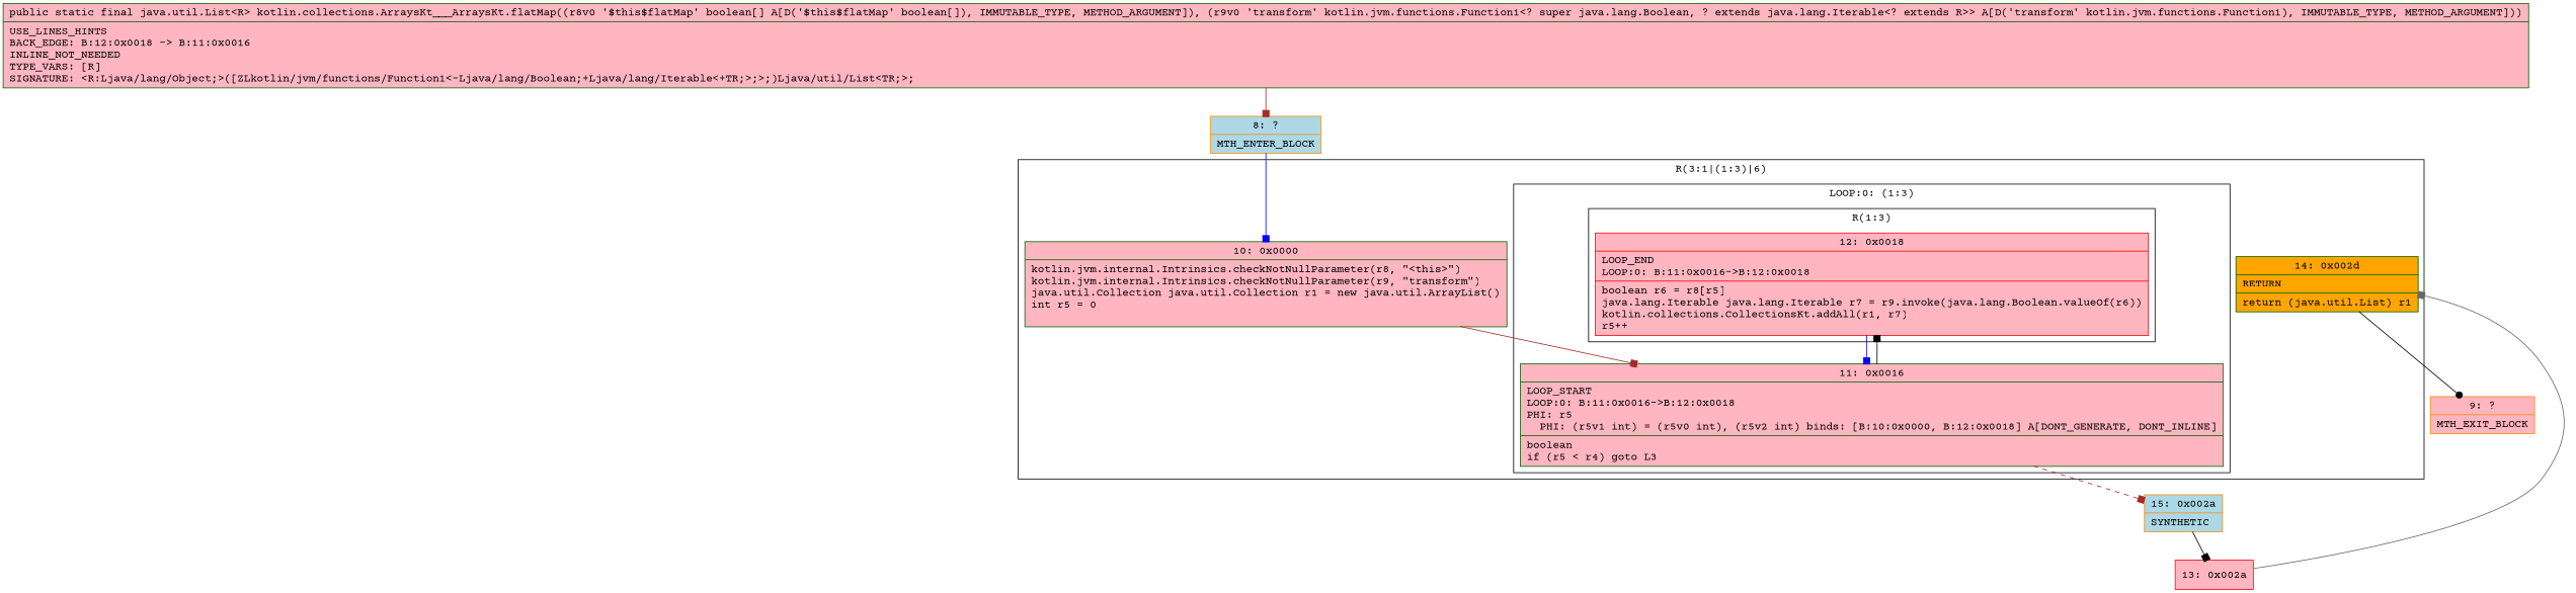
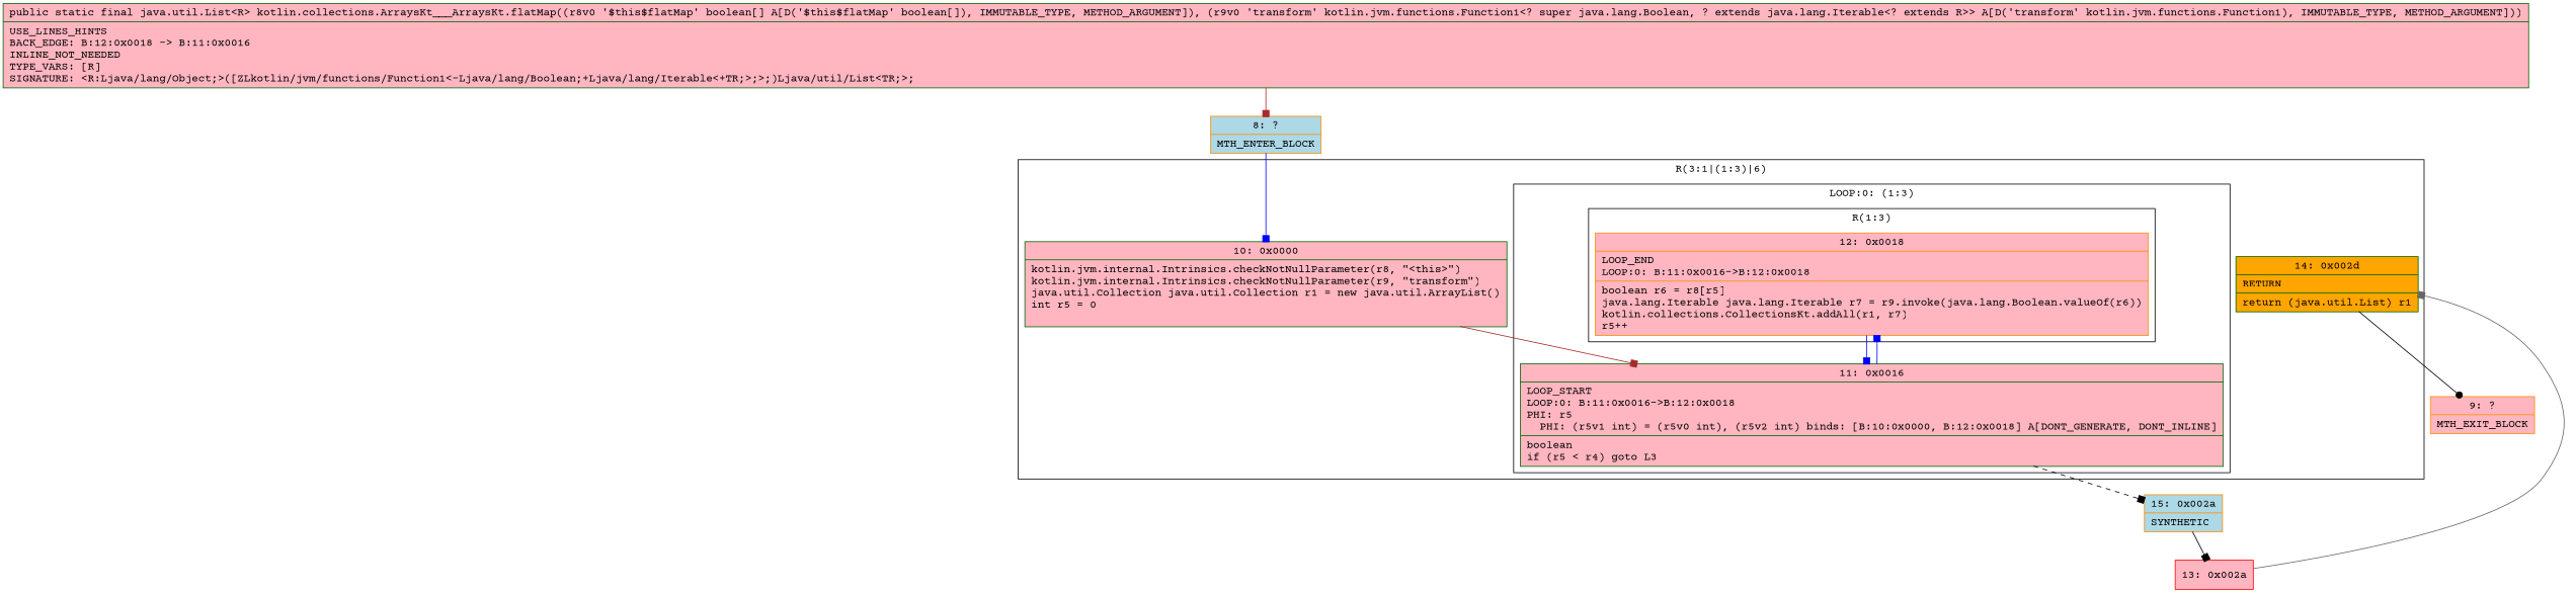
  digraph {
    fontname="Courier Prime"
    node [color=darkgreen fillcolor=lightpink fontname="Courier Prime" shape=record style=filled]
    edge [arrowhead=box color=black fontname="Courier Prime"]
-   n1 [color=red label="{12\:\ 0x0018|LOOP_END\lLOOP:0: B:11:0x0016\-\>B:12:0x0018\l|boolean r6 = r8[r5]\ljava.lang.Iterable java.lang.Iterable r7 = r9.invoke(java.lang.Boolean.valueOf(r6))\lkotlin.collections.CollectionsKt.addAll(r1, r7)\lr5++\l}"]
+   n1 [color=darkorange label="{12\:\ 0x0018|LOOP_END\lLOOP:0: B:11:0x0016\-\>B:12:0x0018\l|boolean r6 = r8[r5]\ljava.lang.Iterable java.lang.Iterable r7 = r9.invoke(java.lang.Boolean.valueOf(r6))\lkotlin.collections.CollectionsKt.addAll(r1, r7)\lr5++\l}"]
    n2 [label="{11\:\ 0x0016|LOOP_START\lLOOP:0: B:11:0x0016\-\>B:12:0x0018\lPHI: r5 \l  PHI: (r5v1 int) = (r5v0 int), (r5v2 int) binds: [B:10:0x0000, B:12:0x0018] A[DONT_GENERATE, DONT_INLINE]\l|boolean \lif (r5 \< r4) goto L3\l}"]
    n3 [label="{10\:\ 0x0000|kotlin.jvm.internal.Intrinsics.checkNotNullParameter(r8, \"\<this\>\")\lkotlin.jvm.internal.Intrinsics.checkNotNullParameter(r9, \"transform\")\ljava.util.Collection java.util.Collection r1 = new java.util.ArrayList()\lint r5 = 0\l\l}"]
    n4 [fillcolor=orange label="{14\:\ 0x002d|RETURN\l|return (java.util.List) r1\l}"]
    n5 [color=darkorange fillcolor=lightblue label="{15\:\ 0x002a|SYNTHETIC\l}"]
    n6 [color=darkorange label="{9\:\ ?|MTH_EXIT_BLOCK\l}"]
    n7 [color=red label="{13\:\ 0x002a}"]
    n8 [color=darkorange fillcolor=lightblue label="{8\:\ ?|MTH_ENTER_BLOCK\l}"]
    n9 [label="{public static final java.util.List\<R\> kotlin.collections.ArraysKt___ArraysKt.flatMap((r8v0 '$this$flatMap' boolean[] A[D('$this$flatMap' boolean[]), IMMUTABLE_TYPE, METHOD_ARGUMENT]), (r9v0 'transform' kotlin.jvm.functions.Function1\<? super java.lang.Boolean, ? extends java.lang.Iterable\<? extends R\>\> A[D('transform' kotlin.jvm.functions.Function1), IMMUTABLE_TYPE, METHOD_ARGUMENT]))  | USE_LINES_HINTS\lBACK_EDGE: B:12:0x0018 \-\> B:11:0x0016\lINLINE_NOT_NEEDED\lTYPE_VARS: [R]\lSIGNATURE: \<R:Ljava\/lang\/Object;\>([ZLkotlin\/jvm\/functions\/Function1\<\-Ljava\/lang\/Boolean;+Ljava\/lang\/Iterable\<+TR;\>;\>;)Ljava\/util\/List\<TR;\>;\l}"]
    subgraph cluster_1 {
      label="R(3:1|(1:3)|6)"
      n3
      n4
      subgraph cluster_2 {
        label="LOOP:0: (1:3)"
        n2
        subgraph cluster_3 {
          label="R(1:3)"
          n1
        }
      }
    }
    n1 -> n2 [color=blue]
-   n2 -> n1
-   n2 -> n5 [color=brown style=dashed]
+   n2 -> n1 [color=blue]
+   n2 -> n5 [style=dashed]
    n3 -> n2 [color=brown]
    n4 -> n6 [arrowhead=dot]
    n5 -> n7
    n7 -> n4 [color=gray40]
    n8 -> n3 [color=blue]
    n9 -> n8 [color=brown]
  }
